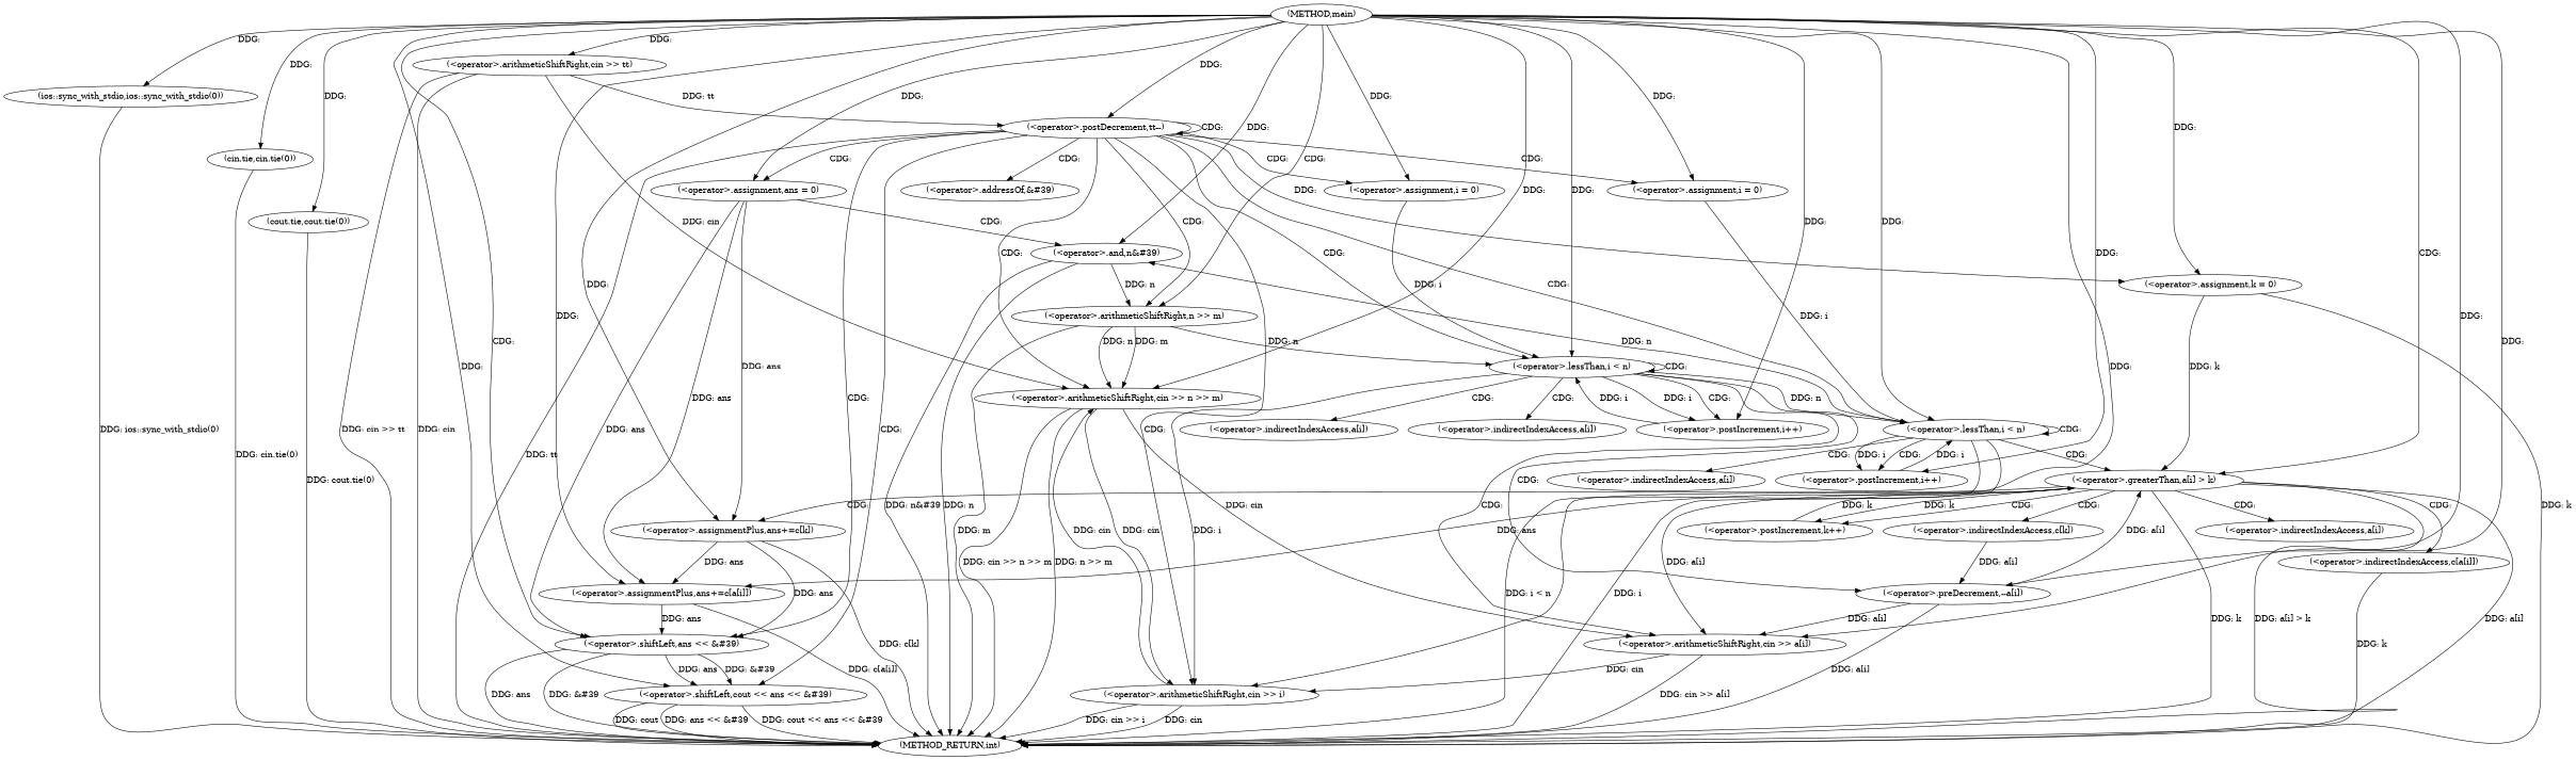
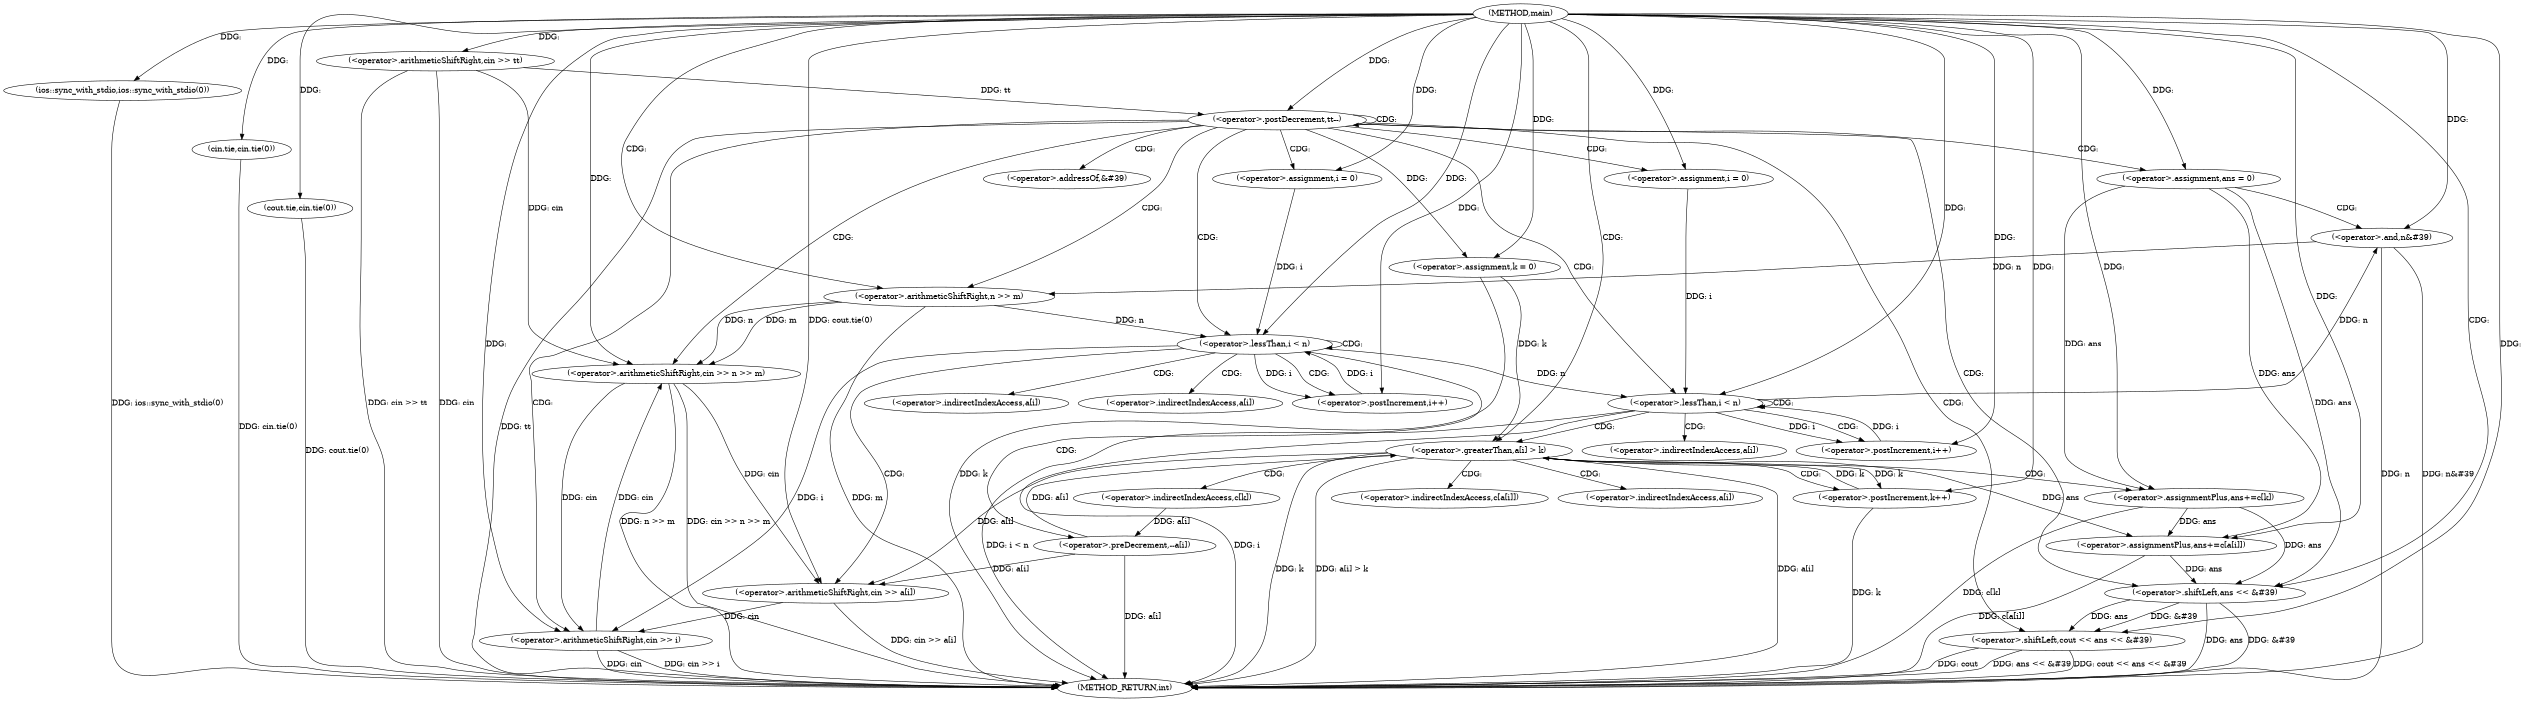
  digraph {
    n1 [label="(METHOD,main)"]
    n2 [label="(ios::sync_with_stdio,ios::sync_with_stdio(0))"]
    n3 [label="(cin.tie,cin.tie(0))"]
-   n4 [label="(cout.tie,cout.tie(0))"]
+   n4 [label="(cout.tie,cin.tie(0))"]
    n5 [label="(<operator>.arithmeticShiftRight,cin >> tt)"]
    n6 [label="(<operator>.postDecrement,tt--)"]
    n7 [label="(<operator>.arithmeticShiftRight,cin >> n >> m)"]
    n8 [label="(<operator>.arithmeticShiftRight,cin >> i)"]
    n9 [label="(<operator>.assignment,ans = 0)"]
    n10 [label="(<operator>.assignment,k = 0)"]
    n11 [label="(<operator>.shiftLeft,cout << ans << &#39)"]
    n12 [label="(<operator>.and,n&#39)"]
    n13 [label="(<operator>.assignment,i = 0)"]
    n14 [label="(<operator>.lessThan,i < n)"]
    n15 [label="(<operator>.postIncrement,i++)"]
    n16 [label="(<operator>.assignment,i = 0)"]
    n17 [label="(<operator>.lessThan,i < n)"]
    n18 [label="(<operator>.postIncrement,i++)"]
    n19 [label="(<operator>.arithmeticShiftRight,n >> m)"]
    n20 [label="(<operator>.arithmeticShiftRight,cin >> a[i])"]
    n21 [label="(<operator>.shiftLeft,ans << &#39)"]
    n22 [label="(<operator>.greaterThan,a[i] > k)"]
    n23 [label="(<operator>.assignmentPlus,ans+=c[k])"]
    n24 [label="(<operator>.postIncrement,k++)"]
    n25 [label="(<operator>.assignmentPlus,ans+=c[a[i]])"]
    n26 [label="(METHOD_RETURN,int)"]
    n27 [label="(<operator>.addressOf,&#39)"]
    n28 [label="(<operator>.preDecrement,--a[i])"]
    n29 [label="(<operator>.indirectIndexAccess,a[i])"]
    n30 [label="(<operator>.indirectIndexAccess,a[i])"]
    n31 [label="(<operator>.indirectIndexAccess,a[i])"]
    n32 [label="(<operator>.indirectIndexAccess,c[k])"]
    n33 [label="(<operator>.indirectIndexAccess,c[a[i]])"]
    n34 [label="(<operator>.indirectIndexAccess,a[i])"]
    n1 -> n2 [label="DDG: "]
    n1 -> n3 [label="DDG: "]
    n1 -> n4 [label="DDG: "]
    n1 -> n5 [label="DDG: "]
    n1 -> n6 [label="DDG: "]
    n1 -> n7 [label="DDG: "]
    n1 -> n8 [label="DDG: "]
    n1 -> n9 [label="DDG: "]
    n1 -> n10 [label="DDG: "]
    n1 -> n11 [label="DDG: "]
    n1 -> n12 [label="DDG: "]
    n1 -> n13 [label="DDG: "]
    n1 -> n14 [label="DDG: "]
    n1 -> n15 [label="DDG: "]
    n1 -> n16 [label="DDG: "]
    n1 -> n17 [label="DDG: "]
    n1 -> n18 [label="DDG: "]
    n1 -> n19 [label="CDG: "]
-   n1 -> n20 [label="DDG: "]
+   n1 -> n20 [label="DDG: cout.tie(0)"]
    n1 -> n21 [label="CDG: "]
    n1 -> n22 [label="CDG: "]
    n1 -> n23 [label="DDG: "]
-   n1 -> n28 [label="DDG: "]
+   n1 -> n24 [label="DDG: "]
    n1 -> n25 [label="DDG: "]
    n2 -> n26 [label="DDG: ios::sync_with_stdio(0)"]
    n3 -> n26 [label="DDG: cin.tie(0)"]
    n4 -> n26 [label="DDG: cout.tie(0)"]
    n5 -> n6 [label="DDG: tt"]
    n5 -> n7 [label="DDG: cin"]
    n5 -> n26 [label="DDG: cin"]
    n5 -> n26 [label="DDG: cin >> tt"]
    n6 -> n6 [label="CDG: "]
    n6 -> n7 [label="CDG: "]
    n6 -> n8 [label="CDG: "]
    n6 -> n9 [label="CDG: "]
    n6 -> n10 [label="DDG: "]
    n6 -> n11 [label="CDG: "]
    n6 -> n13 [label="CDG: "]
    n6 -> n14 [label="CDG: "]
    n6 -> n16 [label="CDG: "]
    n6 -> n17 [label="CDG: "]
    n6 -> n19 [label="CDG: "]
    n6 -> n21 [label="CDG: "]
    n6 -> n26 [label="DDG: tt"]
    n6 -> n27 [label="CDG: "]
    n7 -> n8 [label="DDG: cin"]
    n7 -> n20 [label="DDG: cin"]
    n7 -> n26 [label="DDG: n >> m"]
    n7 -> n26 [label="DDG: cin >> n >> m"]
    n8 -> n7 [label="DDG: cin"]
    n8 -> n26 [label="DDG: cin"]
    n8 -> n26 [label="DDG: cin >> i"]
    n9 -> n12 [label="CDG: "]
    n9 -> n21 [label="DDG: ans"]
    n9 -> n23 [label="DDG: ans"]
    n9 -> n25 [label="DDG: ans"]
    n10 -> n22 [label="DDG: k"]
    n10 -> n26 [label="DDG: k"]
    n11 -> n26 [label="DDG: ans << &#39"]
    n11 -> n26 [label="DDG: cout << ans << &#39"]
    n11 -> n26 [label="DDG: cout"]
    n12 -> n19 [label="DDG: n"]
    n12 -> n26 [label="DDG: n"]
    n12 -> n26 [label="DDG: n&#39"]
    n13 -> n14 [label="DDG: i"]
    n14 -> n8 [label="DDG: i"]
    n14 -> n14 [label="CDG: "]
    n14 -> n15 [label="DDG: i"]
    n14 -> n15 [label="CDG: "]
    n14 -> n17 [label="DDG: n"]
    n14 -> n20 [label="CDG: "]
    n14 -> n28 [label="CDG: "]
    n14 -> n29 [label="CDG: "]
    n14 -> n30 [label="CDG: "]
    n15 -> n14 [label="DDG: i"]
    n16 -> n17 [label="DDG: i"]
    n17 -> n12 [label="DDG: n"]
    n17 -> n17 [label="CDG: "]
    n17 -> n18 [label="DDG: i"]
    n17 -> n18 [label="CDG: "]
    n17 -> n22 [label="CDG: "]
    n17 -> n26 [label="DDG: i"]
    n17 -> n26 [label="DDG: i < n"]
    n17 -> n31 [label="CDG: "]
    n18 -> n17 [label="DDG: i"]
    n19 -> n7 [label="DDG: m"]
    n19 -> n7 [label="DDG: n"]
    n19 -> n14 [label="DDG: n"]
    n19 -> n26 [label="DDG: m"]
    n20 -> n8 [label="DDG: cin"]
    n20 -> n26 [label="DDG: cin >> a[i]"]
    n21 -> n11 [label="DDG: ans"]
    n21 -> n11 [label="DDG: &#39"]
    n21 -> n26 [label="DDG: ans"]
    n21 -> n26 [label="DDG: &#39"]
    n22 -> n20 [label="DDG: a[i]"]
    n22 -> n23 [label="CDG: "]
    n22 -> n24 [label="DDG: k"]
    n22 -> n24 [label="CDG: "]
    n22 -> n25 [label="DDG: ans"]
    n22 -> n26 [label="DDG: a[i]"]
    n22 -> n26 [label="DDG: k"]
    n22 -> n26 [label="DDG: a[i] > k"]
    n22 -> n32 [label="CDG: "]
    n22 -> n33 [label="CDG: "]
    n22 -> n34 [label="CDG: "]
    n23 -> n21 [label="DDG: ans"]
    n23 -> n25 [label="DDG: ans"]
    n23 -> n26 [label="DDG: c[k]"]
    n24 -> n22 [label="DDG: k"]
-   n33 -> n26 [label="DDG: k"]
+   n24 -> n26 [label="DDG: k"]
    n25 -> n21 [label="DDG: ans"]
    n25 -> n26 [label="DDG: c[a[i]]"]
    n28 -> n20 [label="DDG: a[i]"]
    n28 -> n22 [label="DDG: a[i]"]
    n28 -> n26 [label="DDG: a[i]"]
    n32 -> n28 [label="DDG: a[i]"]
  }
